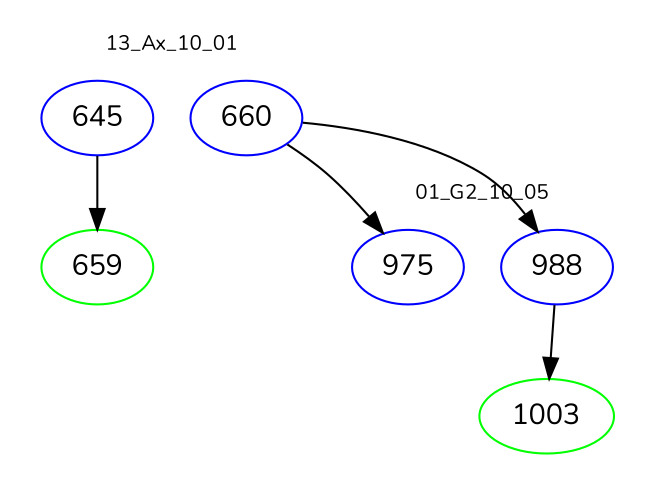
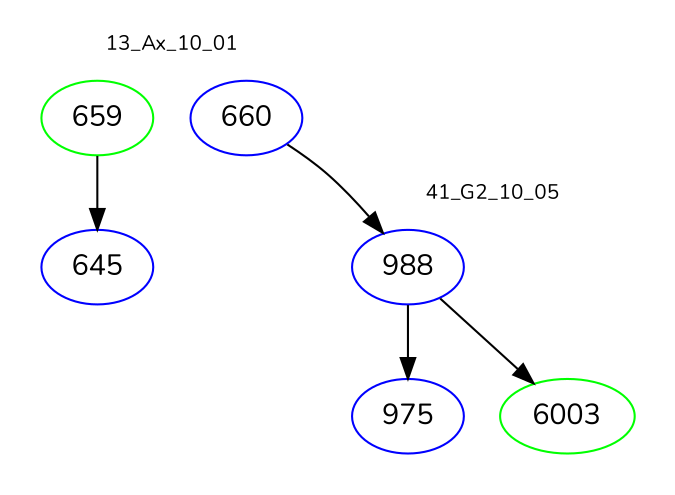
  digraph {
    fontname=Nunito
    node [color=blue fontname=Nunito]
    edge [color=black fontname=Nunito]
    n1 [label=660]
    n2 [label=645]
    n3 [color=green label=659]
    n4 [label=988]
    n5 [label=975]
-   n6 [color=green label=1003]
+   n6 [color=green label=6003]
    subgraph cluster_1 {
      color=white
      fontsize=10
      label="13_Ax_10_01"
      n1
      n2
      n3
    }
    subgraph cluster_2 {
      color=white
      fontsize=10
-     label="01_G2_10_05"
+     label="41_G2_10_05"
      n4
      n5
      n6
    }
    n1 -> n4
-   n2 -> n3
-   n1 -> n5
+   n3 -> n2
+   n4 -> n5
    n4 -> n6
  }
